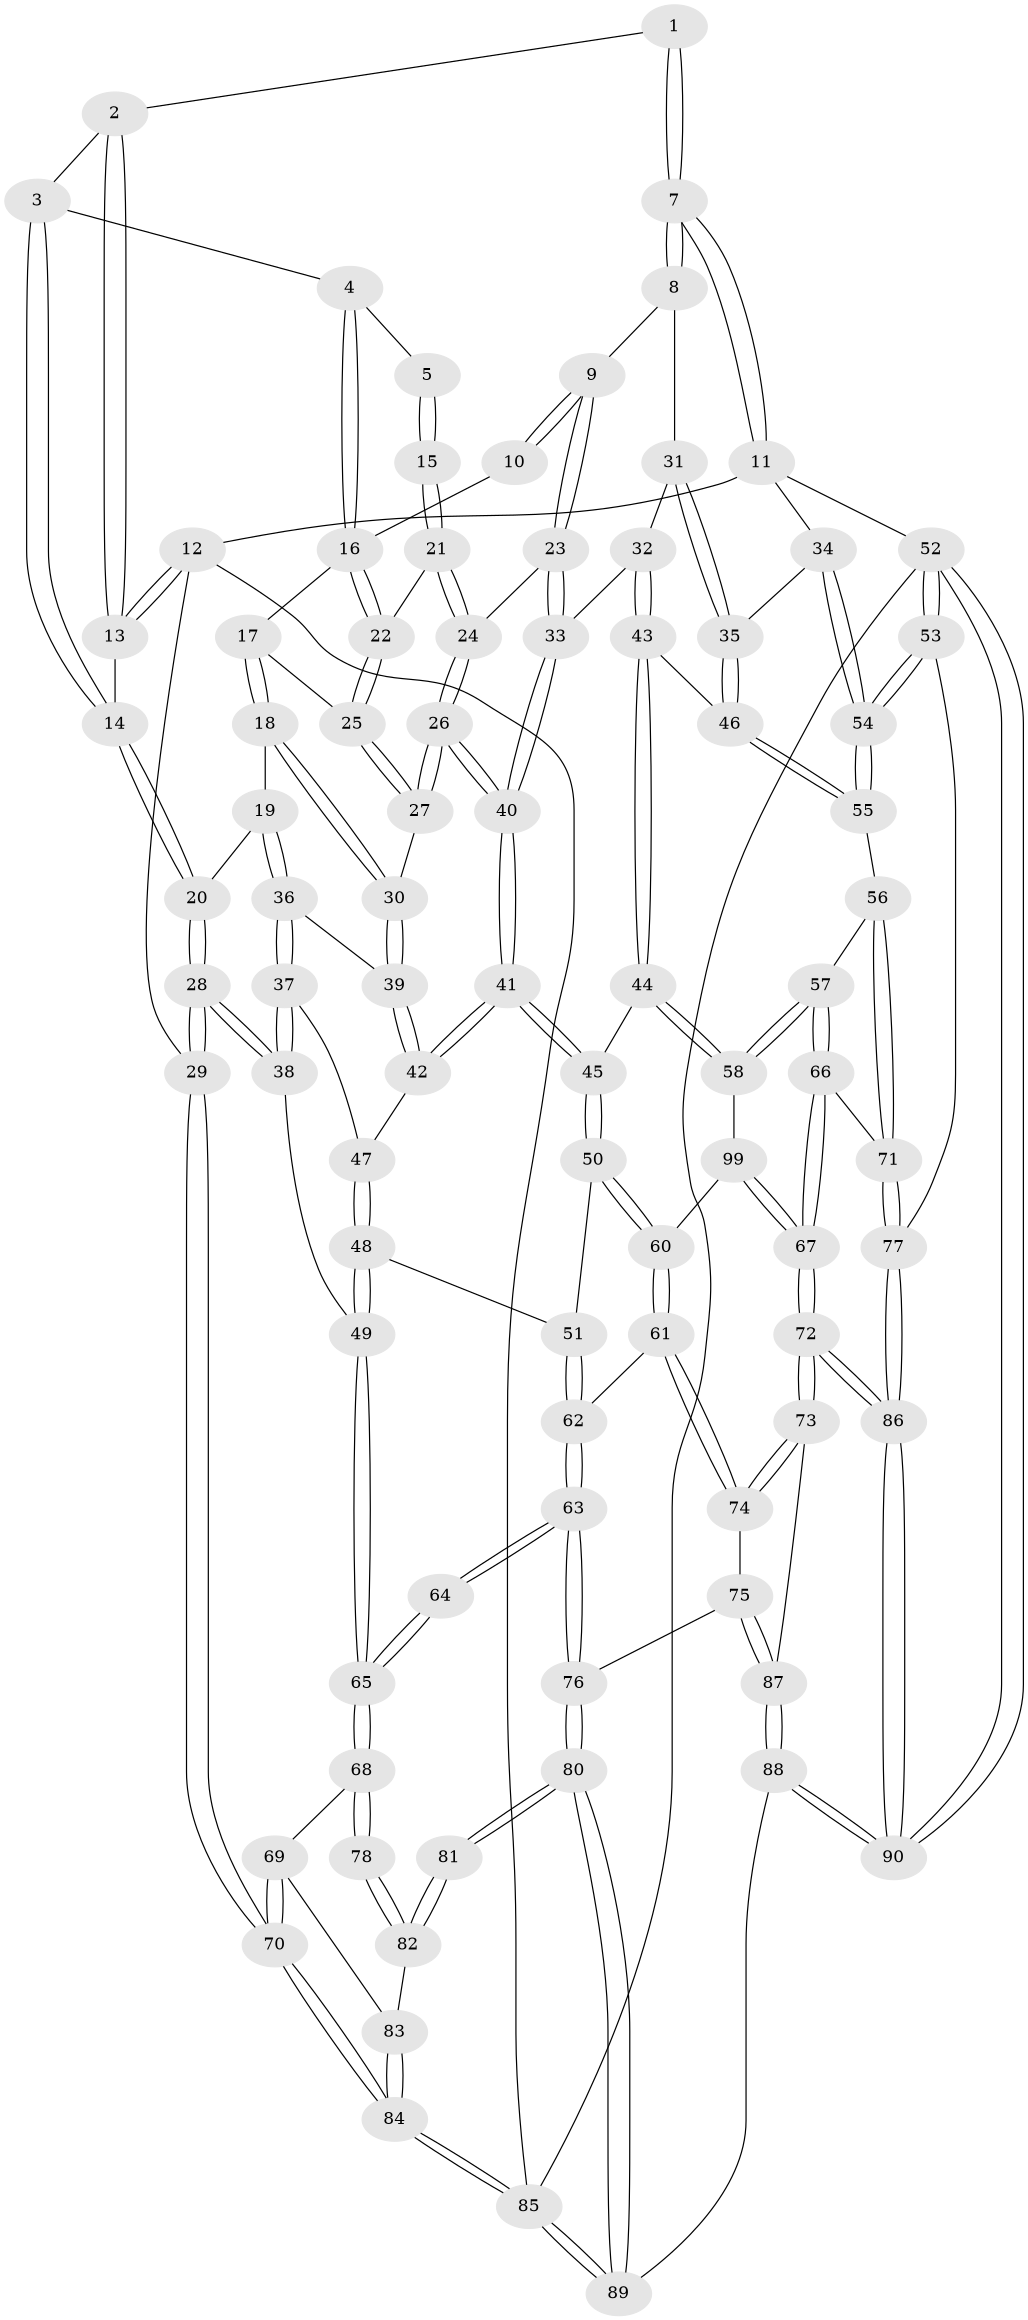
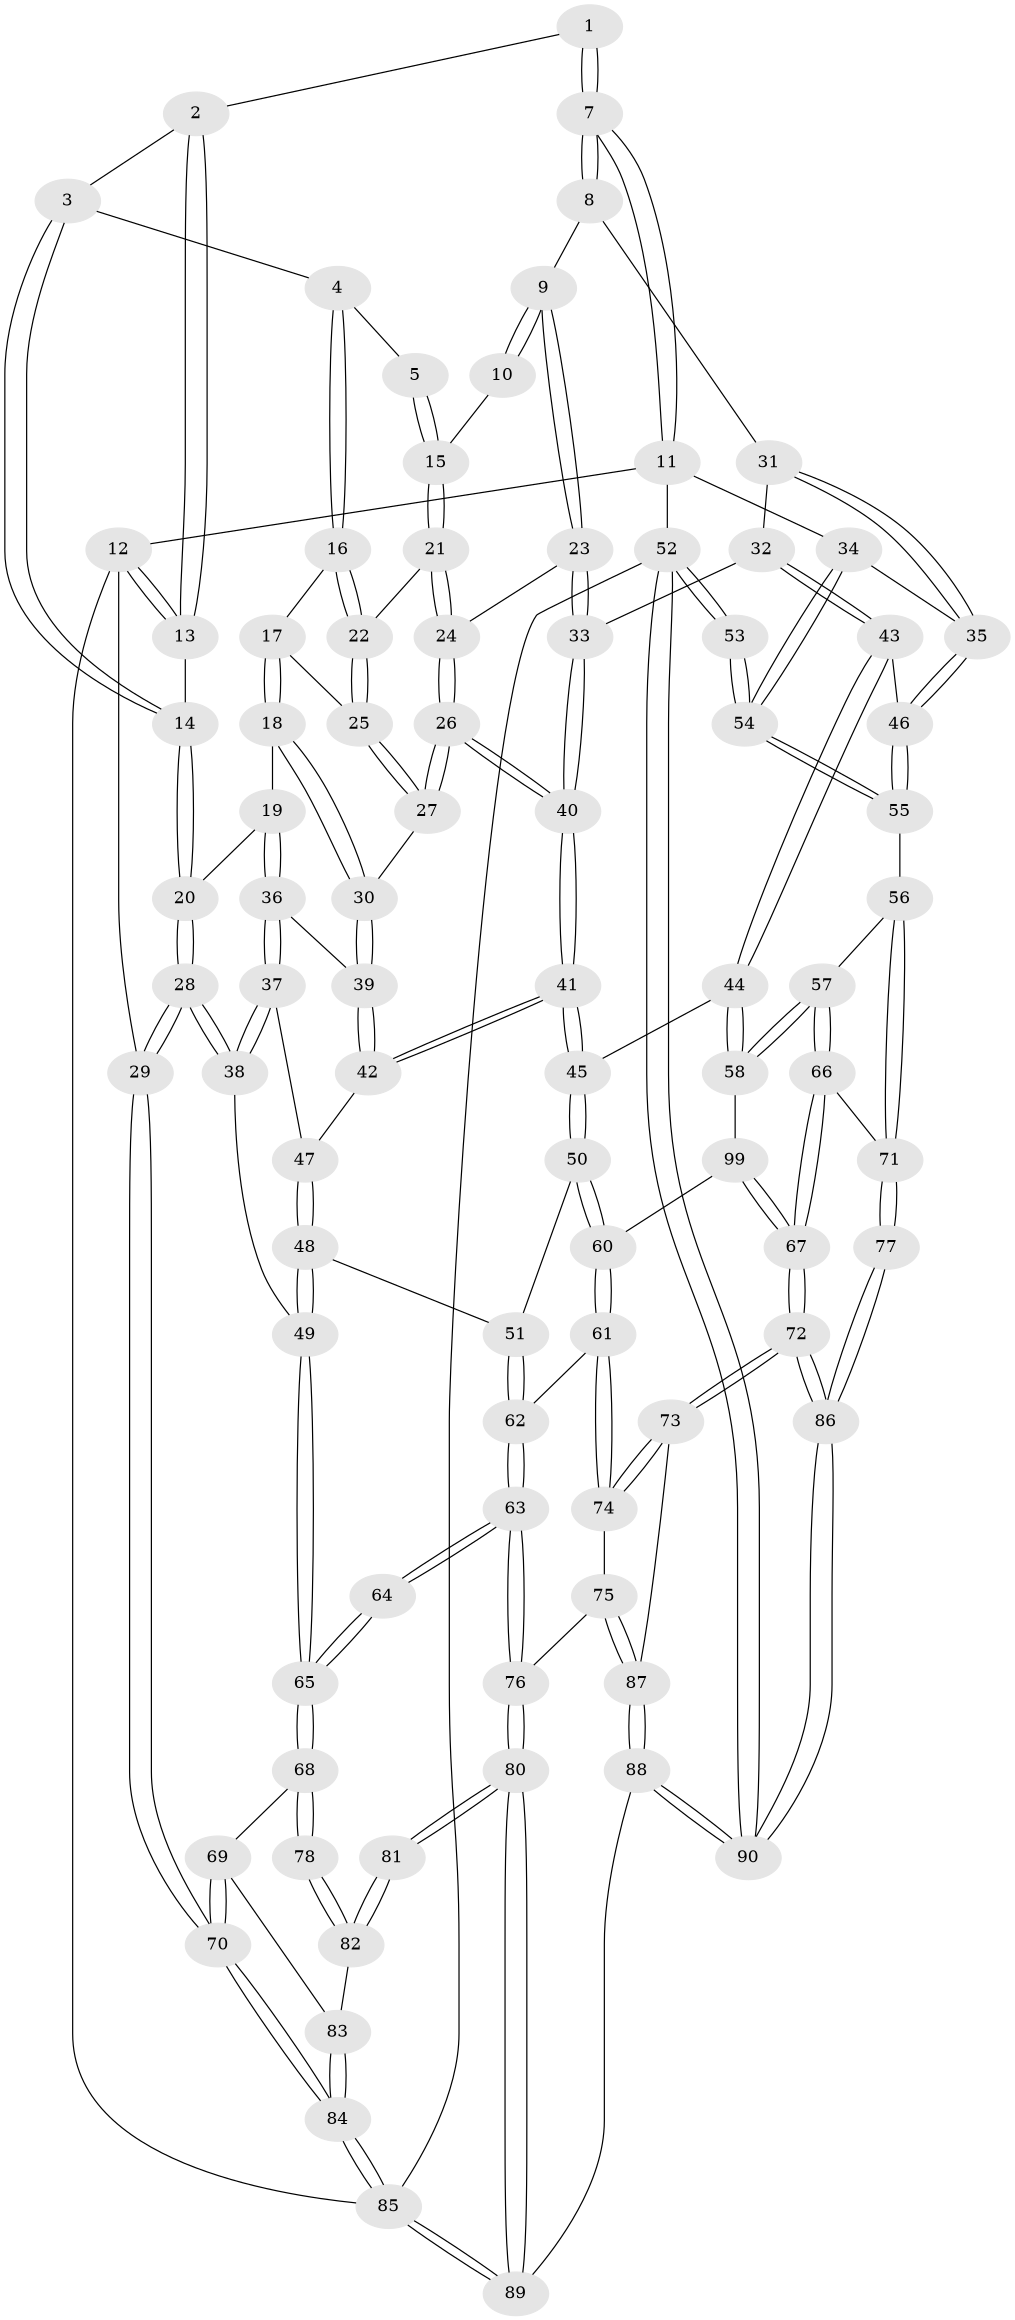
  graph {
    node [color=gray90 style=filled]
    1
    2
    7
    3
    13
    8
    11
    4
    14
    5
    16
    20
    15
    17
    22
    21
    10
    9
    31
    12
    34
    52
    23
    32
    35
    24
    33
    29
    85
    54
    53
    90
    70
    89
    28
    18
    25
    19
    30
    27
    36
    39
    37
    38
    26
    40
    41
    49
    84
    42
    43
    46
    44
    55
    47
    48
    65
    45
    50
    58
    n61 [label=99]
    51
    60
    56
    62
    68
    61
    63
    77
    86
    57
    71
    66
    67
    72
    74
    75
    64
    76
    80
    69
    78
    73
    83
    82
    87
    88
    81
    1 -- 2
    1 -- 7
    1 -- 7
    2 -- 3
    2 -- 13
    2 -- 13
    7 -- 8
    7 -- 8
    7 -- 11
    7 -- 11
    3 -- 4
    3 -- 14
    3 -- 14
    13 -- 14
    8 -- 9
    8 -- 31
    11 -- 12
    11 -- 34
    11 -- 52
    4 -- 5
    4 -- 16
    4 -- 16
    14 -- 20
    14 -- 20
    5 -- 15
    5 -- 15
    16 -- 17
    16 -- 22
    16 -- 22
    20 -- 28
    20 -- 28
    15 -- 21
    15 -- 21
    17 -- 18
    17 -- 18
    17 -- 25
    22 -- 25
    22 -- 25
    21 -- 22
    21 -- 24
    21 -- 24
-   10 -- 16
+   10 -- 15
    9 -- 10
    9 -- 10
    9 -- 23
    9 -- 23
    31 -- 32
    31 -- 35
    31 -- 35
    12 -- 13
    12 -- 13
    12 -- 29
    12 -- 85
    34 -- 35
    34 -- 54
    34 -- 54
    52 -- 85
    52 -- 53
    52 -- 53
    52 -- 90
    52 -- 90
    23 -- 24
    23 -- 33
    23 -- 33
    32 -- 33
    32 -- 43
    32 -- 43
    35 -- 46
    35 -- 46
    24 -- 26
    24 -- 26
    33 -- 40
    33 -- 40
    29 -- 70
    29 -- 70
    85 -- 89
    85 -- 89
    54 -- 55
    54 -- 55
    53 -- 54
    53 -- 54
-   53 -- 77
    70 -- 84
    70 -- 84
    28 -- 29
    28 -- 29
    28 -- 38
    28 -- 38
    18 -- 19
    18 -- 30
    18 -- 30
    25 -- 27
    25 -- 27
    19 -- 20
    19 -- 36
    19 -- 36
    30 -- 39
    30 -- 39
    27 -- 30
    36 -- 39
    36 -- 37
    36 -- 37
    39 -- 42
    39 -- 42
    37 -- 38
    37 -- 38
    37 -- 47
    38 -- 49
    26 -- 27
    26 -- 27
    26 -- 40
    26 -- 40
    40 -- 41
    40 -- 41
    41 -- 42
    41 -- 42
    41 -- 45
    41 -- 45
    49 -- 65
    49 -- 65
    84 -- 85
    84 -- 85
    42 -- 47
    43 -- 46
    43 -- 44
    43 -- 44
    46 -- 55
    46 -- 55
    44 -- 45
    44 -- 58
    44 -- 58
    55 -- 56
    47 -- 48
    47 -- 48
    48 -- 49
    48 -- 49
    48 -- 51
    65 -- 68
    65 -- 68
    45 -- 50
    45 -- 50
    50 -- 51
    50 -- 60
    50 -- 60
    58 -- n61
    n61 -- 60
    n61 -- 67
    n61 -- 67
    51 -- 62
    51 -- 62
    60 -- 61
    60 -- 61
    56 -- 57
    56 -- 71
    56 -- 71
    62 -- 63
    62 -- 63
    68 -- 69
    68 -- 78
    68 -- 78
    61 -- 62
    61 -- 74
    61 -- 74
    63 -- 64
    63 -- 64
    63 -- 76
    63 -- 76
    77 -- 86
    77 -- 86
    86 -- 90
    86 -- 90
    57 -- 58
    57 -- 58
    57 -- 66
    57 -- 66
    71 -- 77
    71 -- 77
    66 -- 71
    66 -- 67
    66 -- 67
    67 -- 72
    67 -- 72
    72 -- 86
    72 -- 86
    72 -- 73
    72 -- 73
    74 -- 75
    75 -- 76
    75 -- 87
    75 -- 87
    64 -- 65
    64 -- 65
    76 -- 80
    76 -- 80
    80 -- 89
    80 -- 89
    80 -- 81
    80 -- 81
    69 -- 70
    69 -- 70
    69 -- 83
    78 -- 82
    78 -- 82
    73 -- 74
    73 -- 74
    73 -- 87
    83 -- 84
    83 -- 84
    82 -- 83
    87 -- 88
    87 -- 88
    88 -- 90
    88 -- 90
    88 -- 89
    81 -- 82
    81 -- 82
  }
